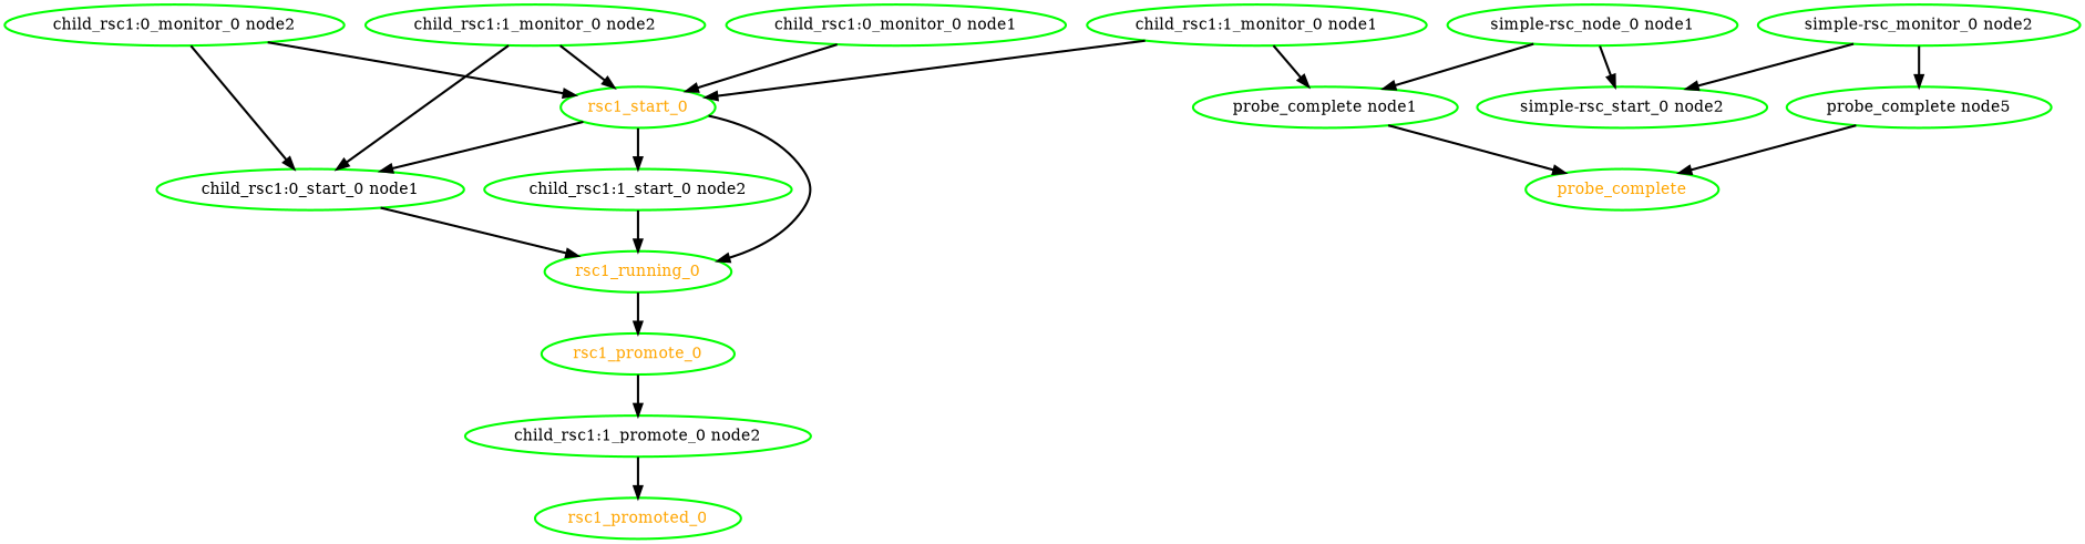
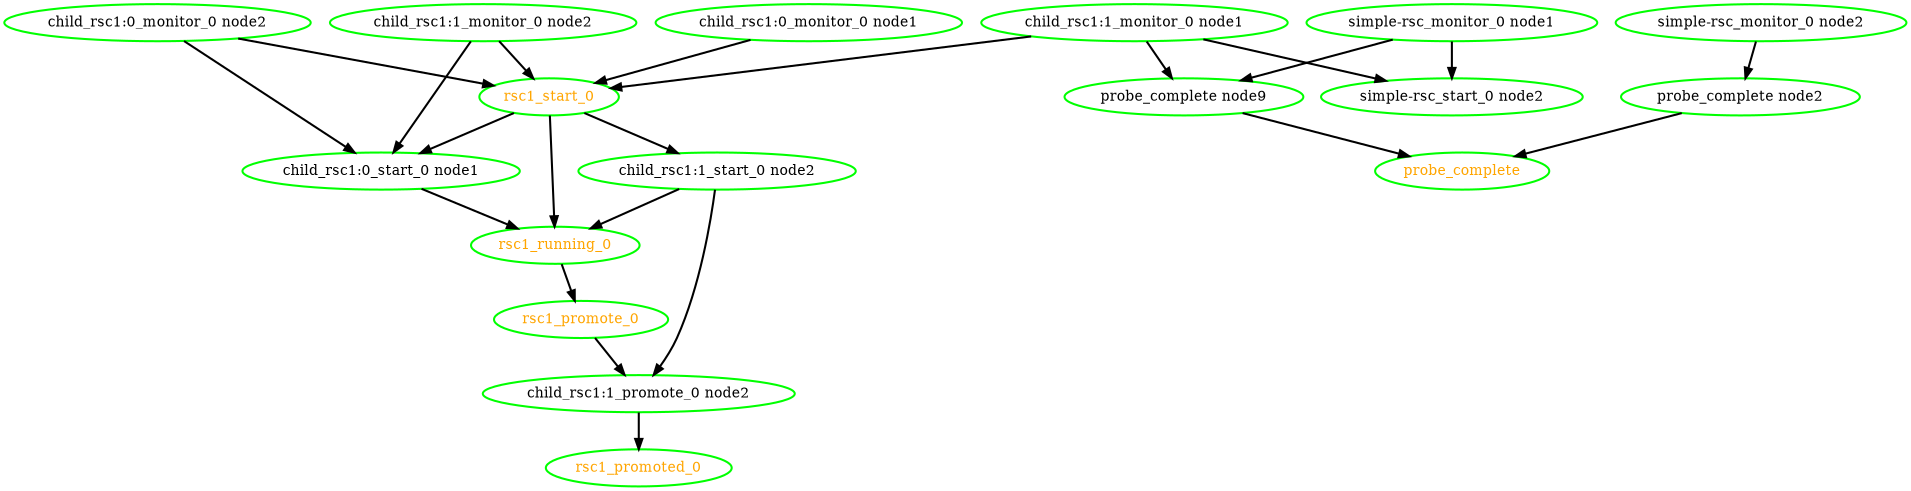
  digraph {
    node [color=green fontcolor=black style=bold]
    edge [style=bold]
    rsc1_start_0 [fontcolor=orange]
    "child_rsc1:0_monitor_0 node1"
    probe_complete [fontcolor=orange]
-   "probe_complete node1"
+   "probe_complete node1" [label="probe_complete node9"]
    "child_rsc1:0_start_0 node1"
    rsc1_running_0 [fontcolor=orange]
    "child_rsc1:1_start_0 node2"
    rsc1_promote_0 [fontcolor=orange]
    "child_rsc1:1_promote_0 node2"
    "child_rsc1:0_monitor_0 node2"
-   "probe_complete node2" [label="probe_complete node5"]
+   "probe_complete node2"
    "child_rsc1:1_monitor_0 node1"
    "child_rsc1:1_monitor_0 node2"
    rsc1_promoted_0 [fontcolor=orange]
-   "simple-rsc_monitor_0 node1" [label="simple-rsc_node_0 node1"]
+   "simple-rsc_monitor_0 node1"
    "simple-rsc_start_0 node2"
    "simple-rsc_monitor_0 node2"
    rsc1_start_0 -> "child_rsc1:0_start_0 node1"
    rsc1_start_0 -> rsc1_running_0
    rsc1_start_0 -> "child_rsc1:1_start_0 node2"
    "child_rsc1:0_monitor_0 node1" -> rsc1_start_0
    "probe_complete node1" -> probe_complete
    "child_rsc1:0_start_0 node1" -> rsc1_running_0
    rsc1_running_0 -> rsc1_promote_0
    "child_rsc1:1_start_0 node2" -> rsc1_running_0
+   "child_rsc1:1_start_0 node2" -> "child_rsc1:1_promote_0 node2"
    rsc1_promote_0 -> "child_rsc1:1_promote_0 node2"
    "child_rsc1:1_promote_0 node2" -> rsc1_promoted_0
    "child_rsc1:0_monitor_0 node2" -> rsc1_start_0
    "child_rsc1:0_monitor_0 node2" -> "child_rsc1:0_start_0 node1"
    "probe_complete node2" -> probe_complete
    "child_rsc1:1_monitor_0 node1" -> rsc1_start_0
    "child_rsc1:1_monitor_0 node1" -> "probe_complete node1"
    "child_rsc1:1_monitor_0 node2" -> rsc1_start_0
    "child_rsc1:1_monitor_0 node2" -> "child_rsc1:0_start_0 node1"
    "simple-rsc_monitor_0 node1" -> "probe_complete node1"
    "simple-rsc_monitor_0 node1" -> "simple-rsc_start_0 node2"
    "simple-rsc_monitor_0 node2" -> "probe_complete node2"
-   "simple-rsc_monitor_0 node2" -> "simple-rsc_start_0 node2"
+   "child_rsc1:1_monitor_0 node1" -> "simple-rsc_start_0 node2"
  }
